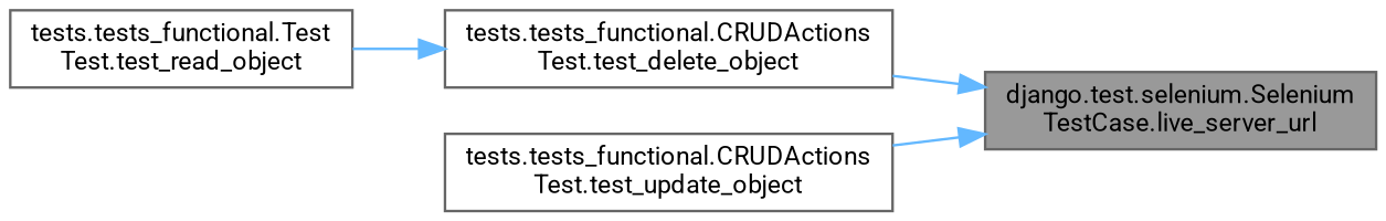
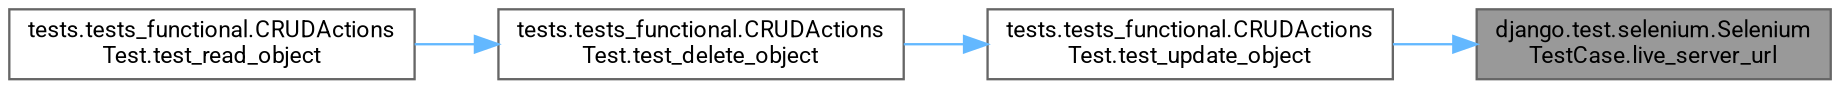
  digraph {
    fontname=Roboto
    rankdir=RL
    node [color=grey40 fillcolor=white fontname=Roboto fontsize=10 shape=box style=filled]
    edge [color=steelblue1 dir=back fontname=Roboto fontsize=10 labelfontname=Helvetica labelfontsize=10 style=solid]
    n1 [color=gray40 fillcolor=grey60 fontcolor=black height=0.2 label="django.test.selenium.Selenium\lTestCase.live_server_url" width=0.4]
    n2 [height=0.2 label="tests.tests_functional.CRUDActions\lTest.test_delete_object" width=0.4]
    n3 [height=0.2 label="tests.tests_functional.CRUDActions\lTest.test_update_object" width=0.4]
-   n4 [height=0.2 label="tests.tests_functional.Test\lTest.test_read_object" width=0.4]
-   n1 -> n2
+   n4 [height=0.2 label="tests.tests_functional.CRUDActions\lTest.test_read_object" width=0.4]
+   n3 -> n2
    n1 -> n3
    n2 -> n4
  }
